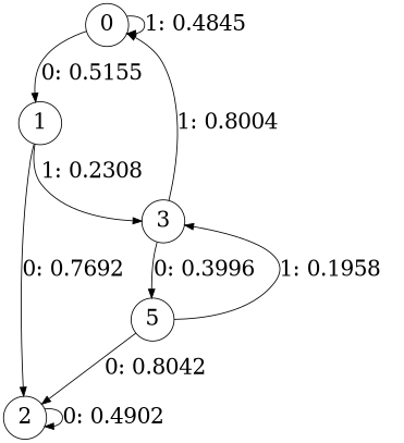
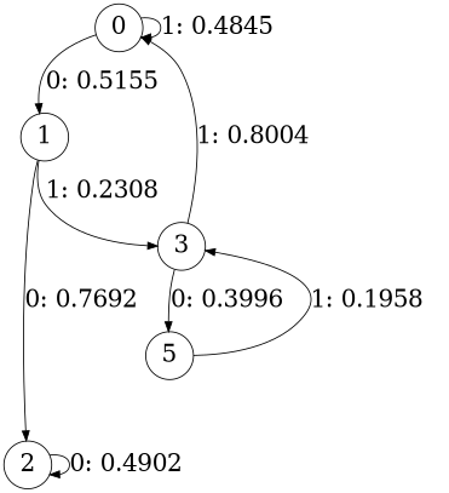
  digraph {
    fontname="DejaVu Serif"
    node [fontname="DejaVu Serif" fontsize=24 shape=circle]
    edge [fontname="DejaVu Serif" fontsize=24]
    0
    1
    2
    3
    5
    0 -> 0 [label="1: 0.4845   "]
    0 -> 1 [label="0: 0.5155   "]
    1 -> 2 [label="0: 0.7692   "]
    1 -> 3 [label="1: 0.2308   "]
    2 -> 2 [label="0: 0.4902   "]
    3 -> 0 [label="1: 0.8004   "]
    3 -> 5 [label="0: 0.3996   "]
-   5 -> 2 [label="0: 0.8042   "]
    5 -> 3 [label="1: 0.1958   "]
  }
